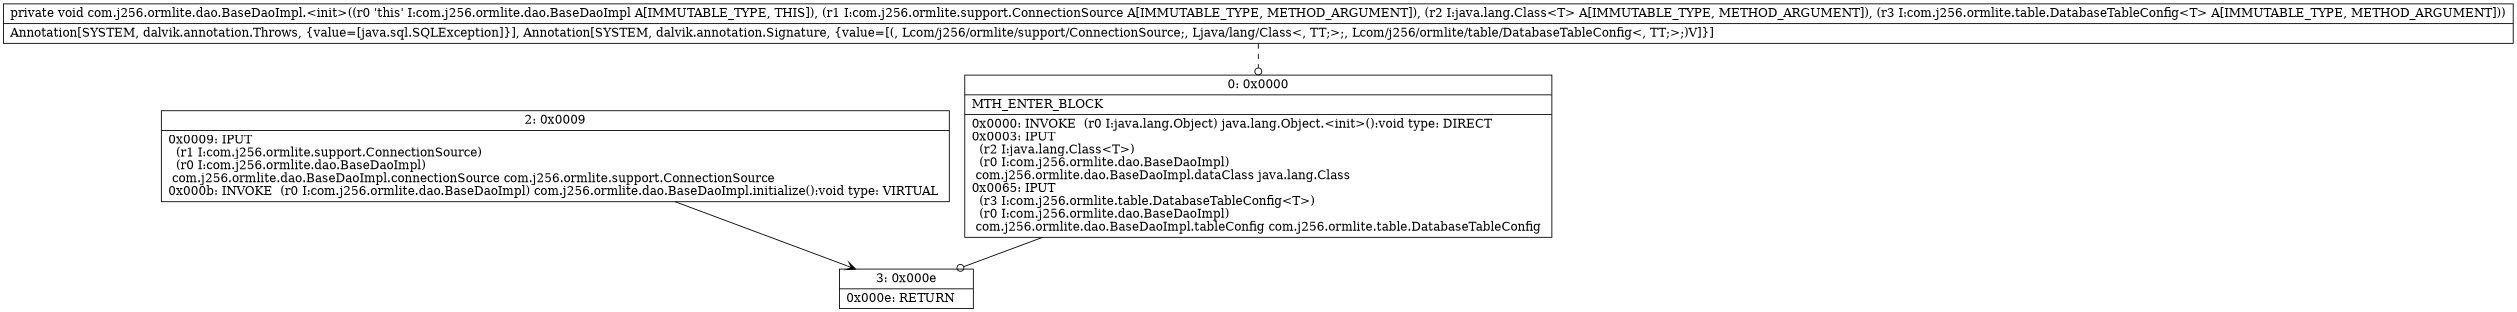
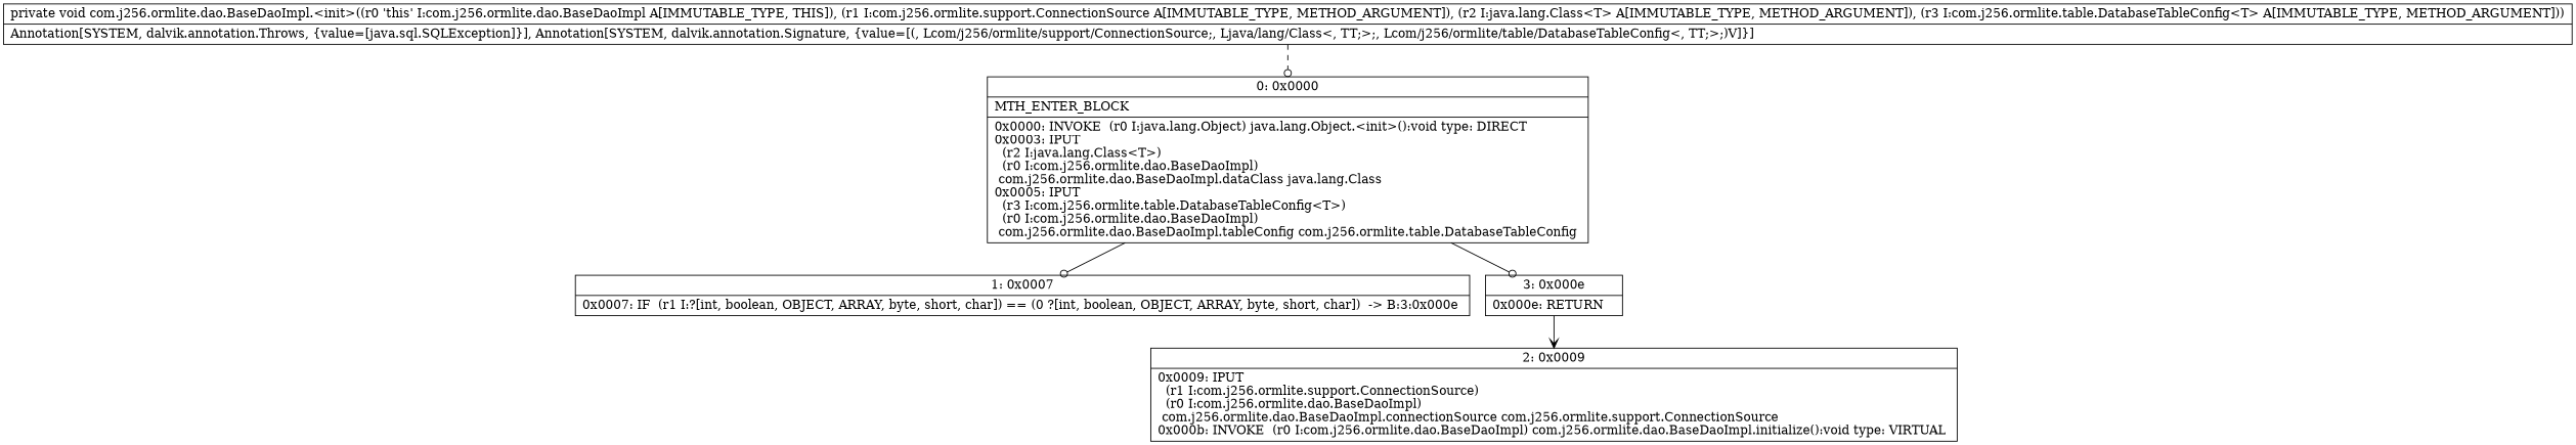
  digraph {
    node [shape=record]
    edge [arrowhead=odot style=solid]
-   n1 [label="{0\:\ 0x0000|MTH_ENTER_BLOCK\l|0x0000: INVOKE  (r0 I:java.lang.Object) java.lang.Object.\<init\>():void type: DIRECT \l0x0003: IPUT  \l  (r2 I:java.lang.Class\<T\>)\l  (r0 I:com.j256.ormlite.dao.BaseDaoImpl)\l com.j256.ormlite.dao.BaseDaoImpl.dataClass java.lang.Class \l0x0065: IPUT  \l  (r3 I:com.j256.ormlite.table.DatabaseTableConfig\<T\>)\l  (r0 I:com.j256.ormlite.dao.BaseDaoImpl)\l com.j256.ormlite.dao.BaseDaoImpl.tableConfig com.j256.ormlite.table.DatabaseTableConfig \l}"]
+   n1 [label="{0\:\ 0x0000|MTH_ENTER_BLOCK\l|0x0000: INVOKE  (r0 I:java.lang.Object) java.lang.Object.\<init\>():void type: DIRECT \l0x0003: IPUT  \l  (r2 I:java.lang.Class\<T\>)\l  (r0 I:com.j256.ormlite.dao.BaseDaoImpl)\l com.j256.ormlite.dao.BaseDaoImpl.dataClass java.lang.Class \l0x0005: IPUT  \l  (r3 I:com.j256.ormlite.table.DatabaseTableConfig\<T\>)\l  (r0 I:com.j256.ormlite.dao.BaseDaoImpl)\l com.j256.ormlite.dao.BaseDaoImpl.tableConfig com.j256.ormlite.table.DatabaseTableConfig \l}"]
+   n2 [label="{1\:\ 0x0007|0x0007: IF  (r1 I:?[int, boolean, OBJECT, ARRAY, byte, short, char]) == (0 ?[int, boolean, OBJECT, ARRAY, byte, short, char])  \-\> B:3:0x000e \l}"]
    n3 [label="{3\:\ 0x000e|0x000e: RETURN   \l}"]
    n4 [label="{2\:\ 0x0009|0x0009: IPUT  \l  (r1 I:com.j256.ormlite.support.ConnectionSource)\l  (r0 I:com.j256.ormlite.dao.BaseDaoImpl)\l com.j256.ormlite.dao.BaseDaoImpl.connectionSource com.j256.ormlite.support.ConnectionSource \l0x000b: INVOKE  (r0 I:com.j256.ormlite.dao.BaseDaoImpl) com.j256.ormlite.dao.BaseDaoImpl.initialize():void type: VIRTUAL \l}"]
    n5 [label="{private void com.j256.ormlite.dao.BaseDaoImpl.\<init\>((r0 'this' I:com.j256.ormlite.dao.BaseDaoImpl A[IMMUTABLE_TYPE, THIS]), (r1 I:com.j256.ormlite.support.ConnectionSource A[IMMUTABLE_TYPE, METHOD_ARGUMENT]), (r2 I:java.lang.Class\<T\> A[IMMUTABLE_TYPE, METHOD_ARGUMENT]), (r3 I:com.j256.ormlite.table.DatabaseTableConfig\<T\> A[IMMUTABLE_TYPE, METHOD_ARGUMENT]))  | Annotation[SYSTEM, dalvik.annotation.Throws, \{value=[java.sql.SQLException]\}], Annotation[SYSTEM, dalvik.annotation.Signature, \{value=[(, Lcom\/j256\/ormlite\/support\/ConnectionSource;, Ljava\/lang\/Class\<, TT;\>;, Lcom\/j256\/ormlite\/table\/DatabaseTableConfig\<, TT;\>;)V]\}]\l}"]
+   n1 -> n2
    n1 -> n3
-   n4 -> n3 [arrowhead=vee]
+   n3 -> n4 [arrowhead=vee]
    n5 -> n1 [style=dashed]
  }
